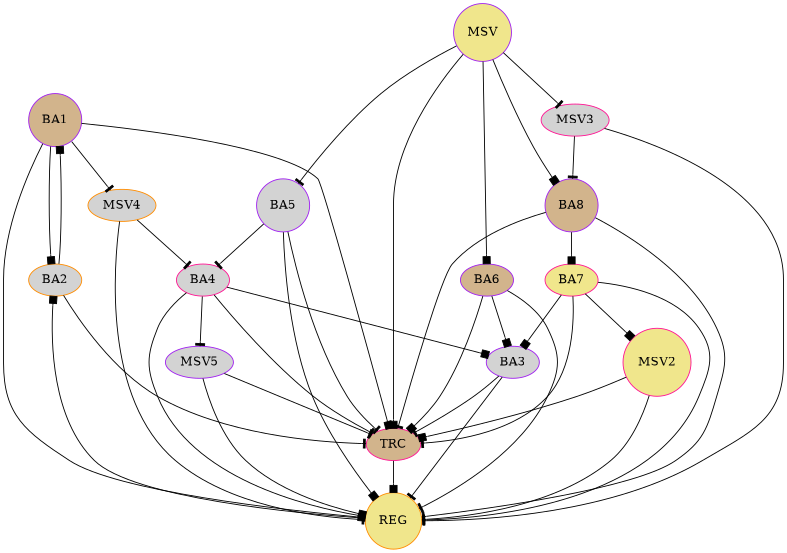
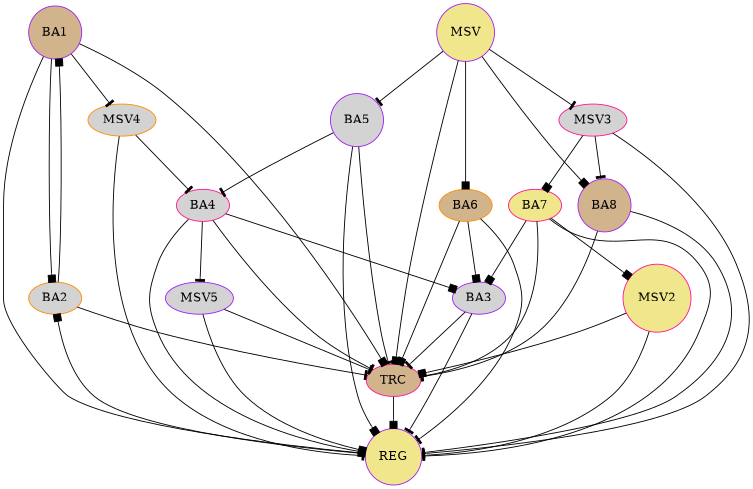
  strict digraph {
    node [color=purple fillcolor=lightgrey shape=ellipse style=filled]
    edge [arrowhead=tee]
    n1 [fillcolor=tan label=BA1 shape=circle]
    n2 [color=darkorange label=BA2]
-   n3 [color=darkorange fillcolor=khaki label=REG shape=circle]
+   n3 [fillcolor=khaki label=REG shape=circle]
    n4 [color=deeppink fillcolor=tan label=TRC]
    n5 [color=darkorange label=MSV4]
    n6 [color=deeppink label=BA4]
    n7 [label=BA3]
    n8 [label=MSV5]
    n9 [label=BA5 shape=circle]
-   n10 [fillcolor=tan label=BA6]
+   n10 [color=darkorange fillcolor=tan label=BA6]
    n11 [color=deeppink fillcolor=khaki label=BA7]
    n12 [color=deeppink fillcolor=khaki label=MSV2 shape=circle]
    n13 [fillcolor=tan label=BA8 shape=circle]
    n14 [fillcolor=khaki label=MSV shape=circle]
    n15 [color=deeppink label=MSV3]
    n1 -> n2 [arrowhead=box]
    n1 -> n3 [arrowhead=box]
    n1 -> n4 [arrowhead=box]
    n1 -> n5
    n2 -> n1 [arrowhead=box]
    n2 -> n4
    n3 -> n2 [arrowhead=box]
    n4 -> n3 [arrowhead=box]
    n5 -> n3
    n5 -> n6
    n6 -> n3
    n6 -> n4
    n6 -> n7 [arrowhead=box]
    n6 -> n8
    n7 -> n3
    n7 -> n4
    n8 -> n3 [arrowhead=box]
    n8 -> n4
    n9 -> n3 [arrowhead=box]
    n9 -> n4
    n9 -> n6
    n10 -> n3
    n10 -> n4 [arrowhead=box]
    n10 -> n7 [arrowhead=box]
    n11 -> n3
    n11 -> n4
    n11 -> n7 [arrowhead=box]
    n11 -> n12 [arrowhead=box]
    n12 -> n3
    n12 -> n4 [arrowhead=box]
    n13 -> n3
    n13 -> n4
-   n13 -> n11 [arrowhead=box]
+   n15 -> n11 [arrowhead=box]
    n14 -> n4 [arrowhead=box]
    n14 -> n9
    n14 -> n10 [arrowhead=box]
    n14 -> n13 [arrowhead=box]
    n14 -> n15
    n15 -> n3
    n15 -> n13
  }
